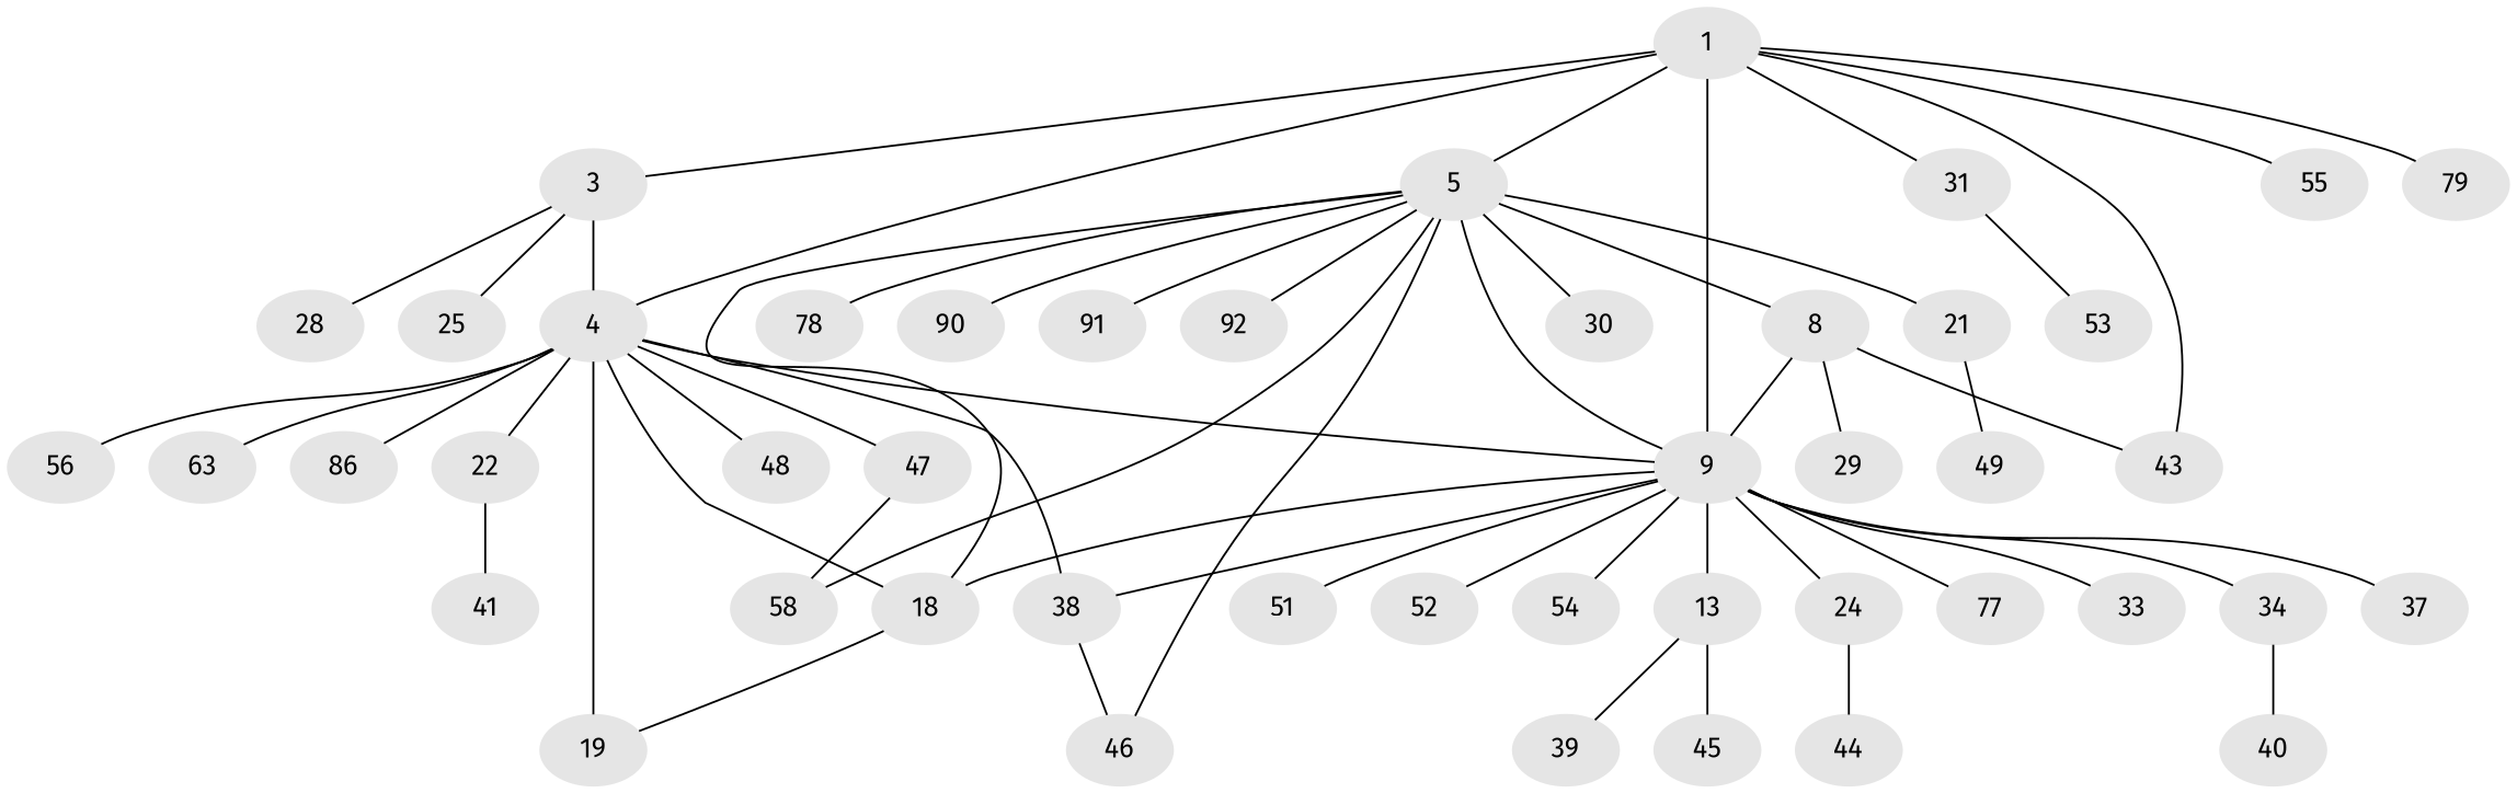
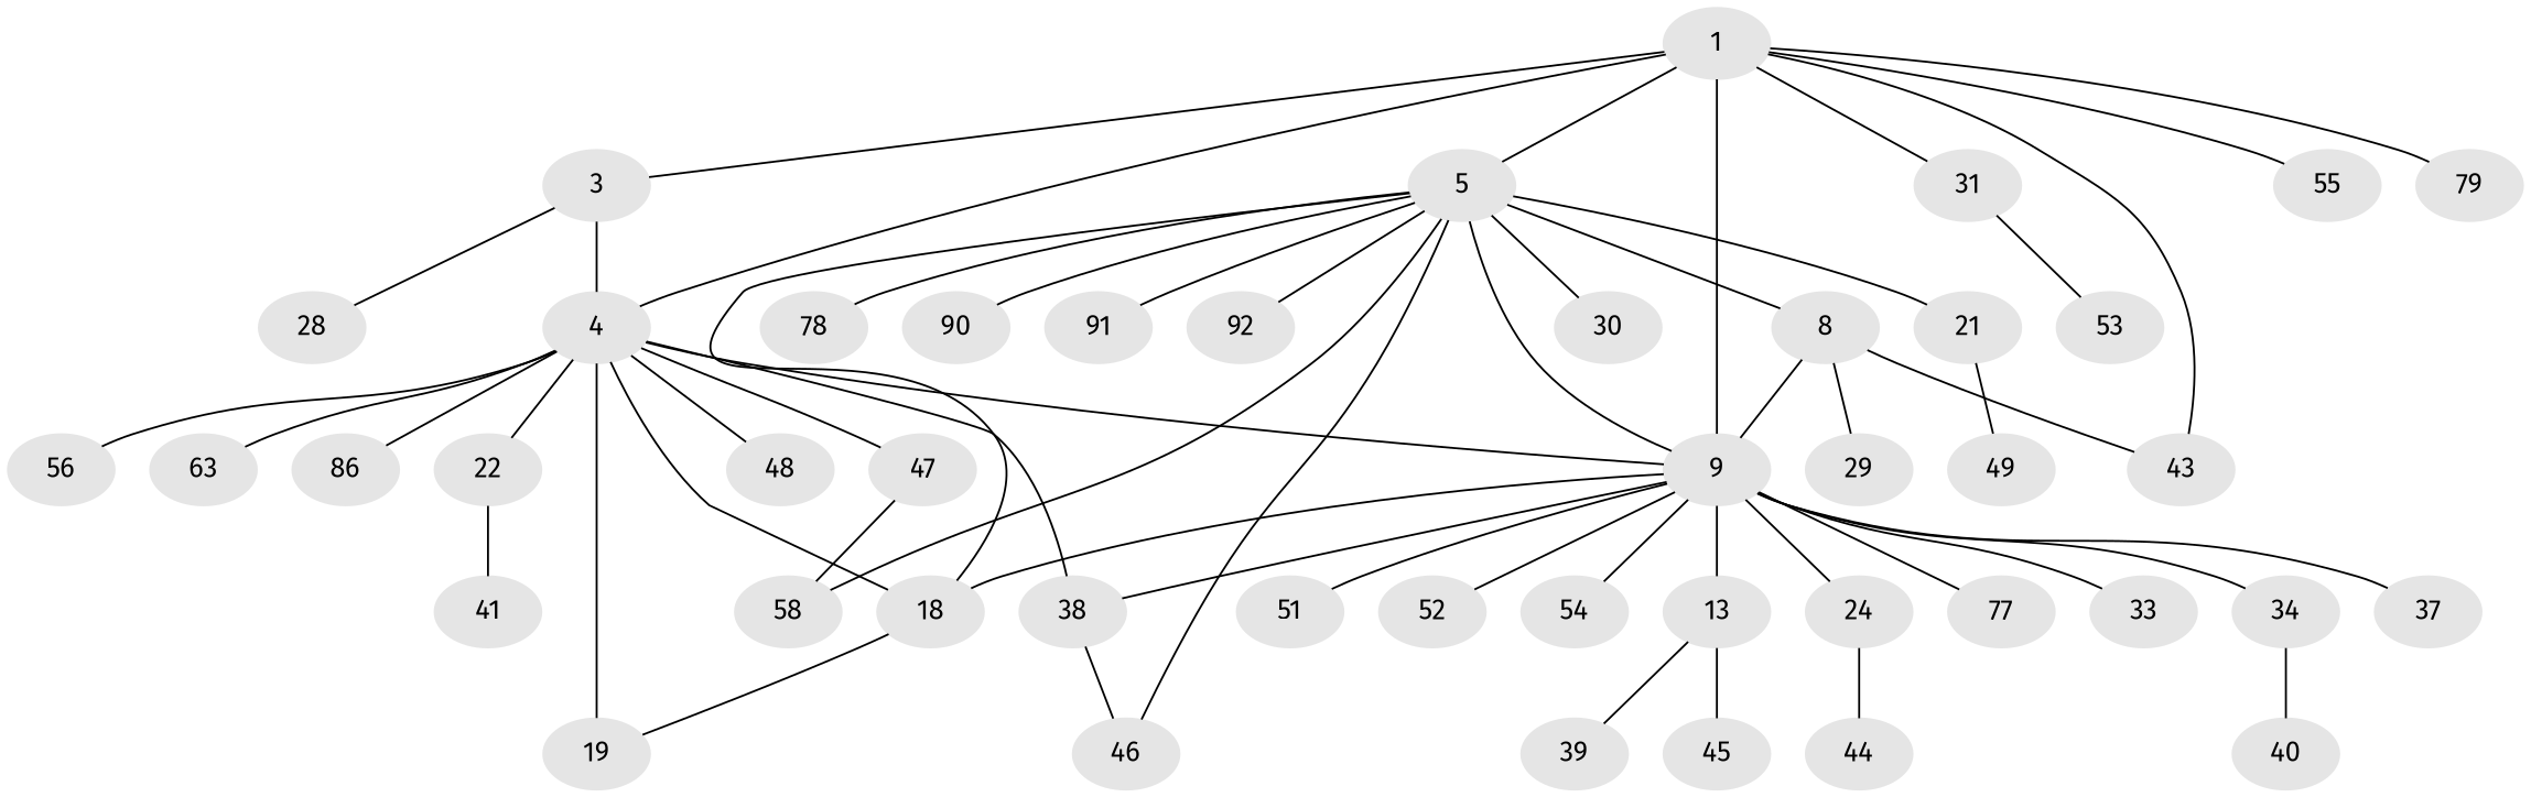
  graph {
    fontname="Fira Sans"
    node [color=gray90 fontname="Fira Sans" style=filled]
    edge [fontname="Fira Sans"]
    1 [super="+2+26"]
    3
    4 [super="+32+17+80"]
    5 [super="+7+6+23"]
    9 [super="+14+10"]
    31
    43
    55
    79
-   25
    28
    18 [super="+83+85"]
    19 [super="+35"]
    22
    38 [super="+59+57+64+84"]
    47
    48 [super="+50+68"]
    56
    63
    86
    58 [super="+71"]
    8 [super="+75+87"]
    21
    30 [super="+73"]
    46
    78
    90
    91
    92
    13 [super="+16+76+72"]
    24
    n32 [label=77]
    33
    34 [super="+66"]
    37
    51
    52
    54 [super="+61"]
    53
    41
    29
    49
    39
    45 [super="+62"]
    44
    40
    1 -- 3 [weight=2]
    1 -- 4 [weight=2]
    1 -- 5
    1 -- 9 [weight=2]
    1 -- 31
    1 -- 43
    1 -- 55
    1 -- 79
    3 -- 4
-   3 -- 25
    3 -- 28
    4 -- 9
    4 -- 18 [weight=2]
    4 -- 19 [weight=2]
    4 -- 22
    4 -- 38
    4 -- 47
    4 -- 48
    4 -- 56
    4 -- 63
    4 -- 86
    5 -- 9
    5 -- 18
    5 -- 58
    5 -- 8 [weight=3]
    5 -- 21
    5 -- 30
    5 -- 46
    5 -- 78
    5 -- 90
    5 -- 91
    5 -- 92
    9 -- 18
    9 -- 38
    9 -- 13 [weight=4]
    9 -- 24
    9 -- n32
    9 -- 33
    9 -- 34 [weight=2]
    9 -- 37
    9 -- 51
    9 -- 52
    9 -- 54
    31 -- 53
    18 -- 19
    22 -- 41
    38 -- 46
    47 -- 58
    8 -- 9
    8 -- 43
    8 -- 29
    21 -- 49
    13 -- 39
    13 -- 45
    24 -- 44
    34 -- 40
  }
